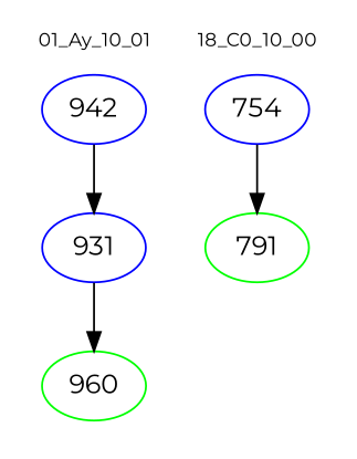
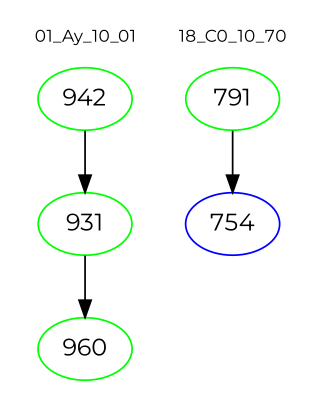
  digraph {
    fontname=Montserrat
    node [color=green fontname=Montserrat]
    edge [color=black fontname=Montserrat]
-   n1 [color=blue label=942]
-   n2 [color=blue label=931]
+   n1 [label=942]
+   n2 [label=931]
    n3 [label=960]
    n4 [color=blue label=754]
    n5 [label=791]
    subgraph cluster_1 {
      color=white
      fontsize=10
      label="01_Ay_10_01"
      n1
      n2
      n3
    }
    subgraph cluster_2 {
      color=white
      fontsize=10
-     label="18_C0_10_00"
+     label="18_C0_10_70"
      n4
      n5
    }
    n1 -> n2
    n2 -> n3
-   n4 -> n5
+   n5 -> n4
  }
